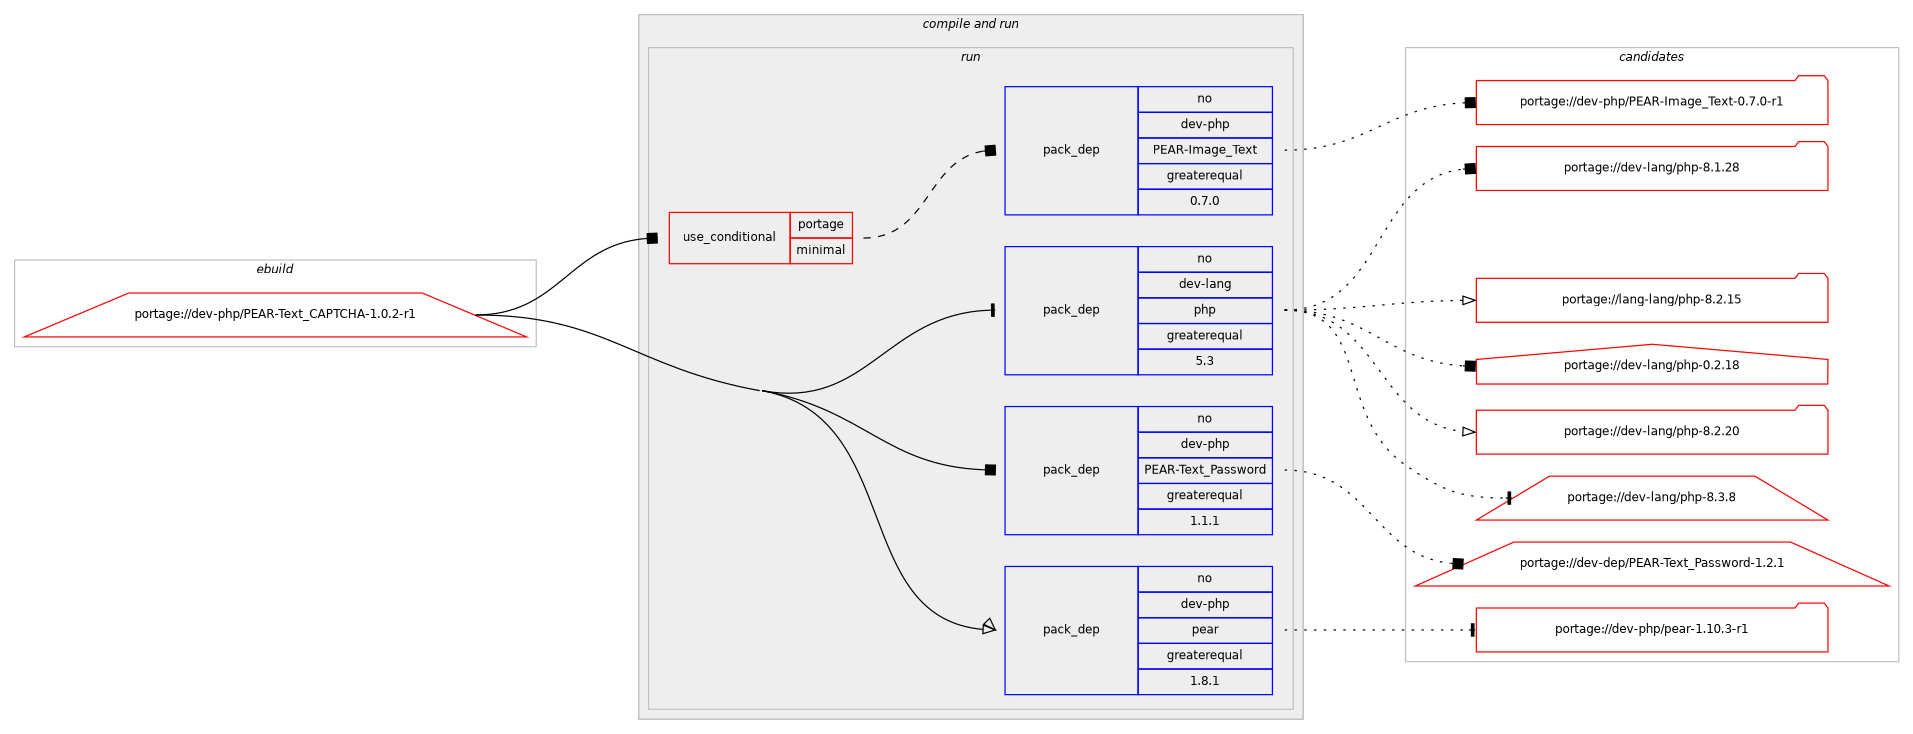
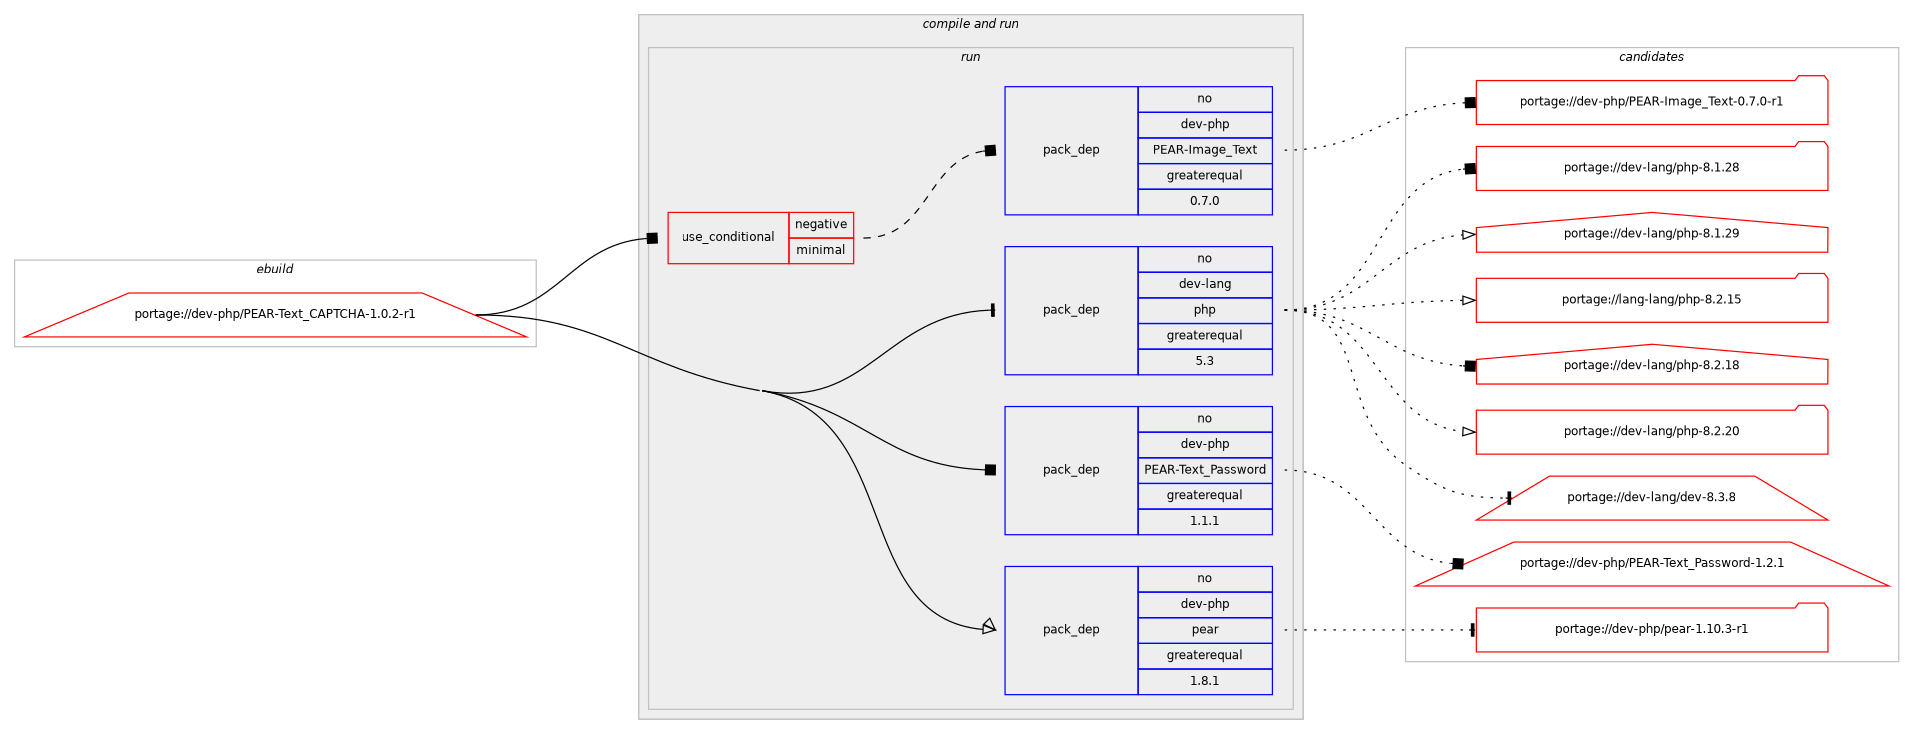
  digraph {
    compound=true
    concentrate=true
    fontname=Helvetica
    fontsize=10
    newrank=true
    rankdir=LR
    ranksep=1.5
    node [color=red fontname=Helvetica fontsize=10 shape=none]
    edge [arrowhead=box headport=w style=dotted tailport=e weight=100]
    n1 [label="portage://dev-php/PEAR-Text_CAPTCHA-1.0.2-r1" shape=trapezium width=4]
    n2 [color=blue label=<<TABLE BORDER="0" CELLBORDER="1" CELLSPACING="0" CELLPADDING="4" WIDTH="220"><TR><TD ROWSPAN="6" CELLPADDING="30">pack_dep</TD></TR><TR><TD WIDTH="110">no</TD></TR><TR><TD>dev-php</TD></TR><TR><TD>PEAR-Image_Text</TD></TR><TR><TD>greaterequal</TD></TR><TR><TD>0.7.0</TD></TR></TABLE>>]
-   n3 [label=<<TABLE BORDER="0" CELLBORDER="1" CELLSPACING="0" CELLPADDING="4"><TR><TD ROWSPAN="3" CELLPADDING="10">use_conditional</TD></TR><TR><TD>portage</TD></TR><TR><TD>minimal</TD></TR></TABLE>>]
+   n3 [label=<<TABLE BORDER="0" CELLBORDER="1" CELLSPACING="0" CELLPADDING="4"><TR><TD ROWSPAN="3" CELLPADDING="10">use_conditional</TD></TR><TR><TD>negative</TD></TR><TR><TD>minimal</TD></TR></TABLE>>]
    n4 [color=blue label=<<TABLE BORDER="0" CELLBORDER="1" CELLSPACING="0" CELLPADDING="4" WIDTH="220"><TR><TD ROWSPAN="6" CELLPADDING="30">pack_dep</TD></TR><TR><TD WIDTH="110">no</TD></TR><TR><TD>dev-lang</TD></TR><TR><TD>php</TD></TR><TR><TD>greaterequal</TD></TR><TR><TD>5.3</TD></TR></TABLE>>]
    n5 [color=blue label=<<TABLE BORDER="0" CELLBORDER="1" CELLSPACING="0" CELLPADDING="4" WIDTH="220"><TR><TD ROWSPAN="6" CELLPADDING="30">pack_dep</TD></TR><TR><TD WIDTH="110">no</TD></TR><TR><TD>dev-php</TD></TR><TR><TD>PEAR-Text_Password</TD></TR><TR><TD>greaterequal</TD></TR><TR><TD>1.1.1</TD></TR></TABLE>>]
    n6 [color=blue label=<<TABLE BORDER="0" CELLBORDER="1" CELLSPACING="0" CELLPADDING="4" WIDTH="220"><TR><TD ROWSPAN="6" CELLPADDING="30">pack_dep</TD></TR><TR><TD WIDTH="110">no</TD></TR><TR><TD>dev-php</TD></TR><TR><TD>pear</TD></TR><TR><TD>greaterequal</TD></TR><TR><TD>1.8.1</TD></TR></TABLE>>]
    n7 [label="portage://dev-php/PEAR-Image_Text-0.7.0-r1" shape=folder width=4]
    n8 [label="portage://dev-lang/php-8.1.28" shape=folder width=4]
+   n9 [label="portage://dev-lang/php-8.1.29" shape=house width=4]
    n10 [label="portage://lang-lang/php-8.2.15" shape=folder width=4]
-   n11 [label="portage://dev-lang/php-0.2.18" shape=house width=4]
+   n11 [label="portage://dev-lang/php-8.2.18" shape=house width=4]
    n12 [label="portage://dev-lang/php-8.2.20" shape=folder width=4]
-   n13 [label="portage://dev-lang/php-8.3.8" shape=trapezium width=4]
-   n14 [label="portage://dev-dep/PEAR-Text_Password-1.2.1" shape=trapezium width=4]
+   n13 [label="portage://dev-lang/dev-8.3.8" shape=trapezium width=4]
+   n14 [label="portage://dev-php/PEAR-Text_Password-1.2.1" shape=trapezium width=4]
    n15 [label="portage://dev-php/pear-1.10.3-r1" shape=folder width=4]
    subgraph cluster_1 {
      color=gray
      label=<<i>ebuild</i>>
      rank=same
      n1
    }
    subgraph cluster_2 {
      color=gray
      label=<<i>dependencies</i>>
      subgraph cluster_3 {
        color=gray
        fillcolor="#eeeeee"
        label=<<i>compile</i>>
        style=filled
      }
      subgraph cluster_4 {
        color=gray
        fillcolor="#eeeeee"
        label=<<i>compile and run</i>>
        style=filled
      }
      subgraph cluster_5 {
        color=gray
        fillcolor="#eeeeee"
        label=<<i>run</i>>
        style=filled
        subgraph sub_6 {
          color=gray
          fillcolor="#eeeeee"
          label=<<i>run</i>>
          style=filled
          n3
          subgraph sub_7 {
            color=gray
            fillcolor="#eeeeee"
            label=<<i>run</i>>
            style=filled
            n2
          }
        }
        subgraph sub_8 {
          color=gray
          fillcolor="#eeeeee"
          label=<<i>run</i>>
          style=filled
          n4
        }
        subgraph sub_9 {
          color=gray
          fillcolor="#eeeeee"
          label=<<i>run</i>>
          style=filled
          n5
        }
        subgraph sub_10 {
          color=gray
          fillcolor="#eeeeee"
          label=<<i>run</i>>
          style=filled
          n6
        }
      }
    }
    subgraph cluster_11 {
      color=gray
      label=<<i>candidates</i>>
      rank=same
      subgraph sub_12 {
        color=black
        label=<<i>candidates</i>>
        nodesep=1
        rank=same
        n7
      }
      subgraph sub_13 {
        color=black
        label=<<i>candidates</i>>
        nodesep=1
        rank=same
        n8
+       n9
        n10
        n11
        n12
        n13
      }
      subgraph sub_14 {
        color=black
        label=<<i>candidates</i>>
        nodesep=1
        rank=same
        n14
      }
      subgraph sub_15 {
        color=black
        label=<<i>candidates</i>>
        nodesep=1
        rank=same
        n15
      }
    }
    n1 -> n3 [style=solid weight=20]
    n1 -> n4 [arrowhead=tee style=solid weight=20]
    n1 -> n5 [style=solid weight=20]
    n1 -> n6 [arrowhead=onormal style=solid weight=20]
    n2 -> n7
    n3 -> n2 [style=dashed weight=20]
    n4 -> n8
+   n4 -> n9 [arrowhead=onormal]
    n4 -> n10 [arrowhead=onormal]
    n4 -> n11
    n4 -> n12 [arrowhead=onormal]
    n4 -> n13 [arrowhead=tee]
    n5 -> n14
    n6 -> n15 [arrowhead=tee]
  }
